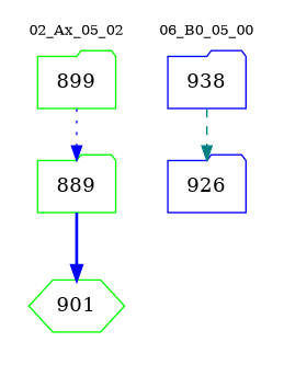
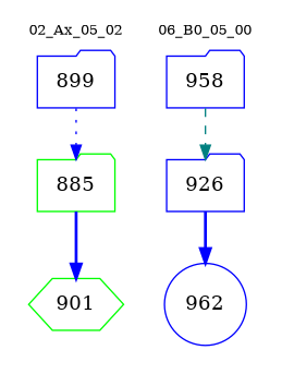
  digraph {
    node [color=blue shape=folder]
    edge [color=blue style=bold]
-   n1 [color=green label=899]
-   n2 [color=green label=889]
+   n1 [label=899]
+   n2 [color=green label=885]
    n3 [color=green label=901 shape=hexagon]
-   n4 [label=938]
+   n4 [label=958]
    n5 [label=926]
+   n6 [label=962 shape=circle]
    subgraph cluster_1 {
      color=white
      fontsize=10
      label="02_Ax_05_02"
      n1
      n2
      n3
    }
    subgraph cluster_2 {
      color=white
      fontsize=10
      label="06_B0_05_00"
      n4
      n5
+     n6
    }
    n1 -> n2 [style=dotted]
    n2 -> n3
    n4 -> n5 [color=teal style=dashed]
+   n5 -> n6
  }
